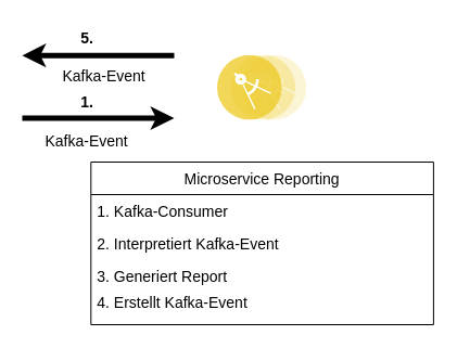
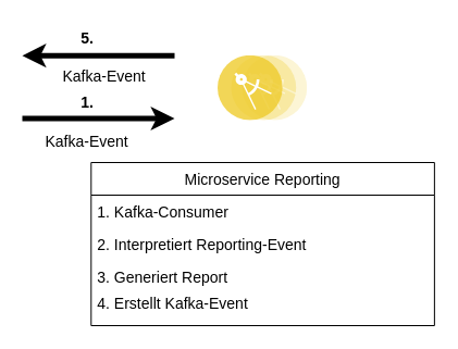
  <mxCell id="0" />
  <mxCell id="1" parent="0" />
  <mxCell id="2" value="" style="aspect=fixed;perimeter=ellipsePerimeter;html=1;align=center;shadow=0;dashed=0;fontColor=#4277BB;labelBackgroundColor=#ffffff;fontSize=14;spacingTop=3;image;image=img/lib/ibm/applications/microservice.svg;" parent="1" vertex="1"><mxGeometry x="200" y="50.63" width="82.2" height="60" as="geometry" /></mxCell>
  <mxCell id="3" value="" style="endArrow=classic;html=1;rounded=0;strokeWidth=5;fontSize=14;" parent="1" edge="1"><mxGeometry width="50" height="50" relative="1" as="geometry"><mxPoint x="80" y="108.5" as="sourcePoint" /><mxPoint x="160" y="108.5" as="targetPoint" /><Array as="points"><mxPoint x="20" y="108.5" /></Array></mxGeometry></mxCell>
  <mxCell id="4" value="Kafka-Event&amp;nbsp;" style="edgeLabel;html=1;align=center;verticalAlign=middle;resizable=0;points=[];fontSize=14;" parent="3" vertex="1" connectable="0"><mxGeometry x="0.44" y="-2" relative="1" as="geometry"><mxPoint x="-24" y="19" as="offset" /></mxGeometry></mxCell>
  <mxCell id="5" value="Microservice Reporting" style="swimlane;fontStyle=0;childLayout=stackLayout;horizontal=1;startSize=30;horizontalStack=0;resizeParent=1;resizeParentMax=0;resizeLast=0;collapsible=1;marginBottom=0;fontColor=#000000;fontSize=14;" parent="1" vertex="1"><mxGeometry x="83.31" y="149" width="315.58" height="150" as="geometry"><mxRectangle x="196.65" y="181.63" width="60" height="30" as="alternateBounds" /></mxGeometry></mxCell>
  <mxCell id="6" value="1. Kafka-Consumer" style="text;strokeColor=none;fillColor=none;align=left;verticalAlign=middle;spacingLeft=4;spacingRight=4;overflow=hidden;points=[[0,0.5],[1,0.5]];portConstraint=eastwest;rotatable=0;fontColor=#000000;fontSize=14;" parent="5" vertex="1"><mxGeometry y="30" width="315.58" height="30" as="geometry" /></mxCell>
- <mxCell id="7" value="2. Interpretiert Kafka-Event" style="text;strokeColor=none;fillColor=none;align=left;verticalAlign=middle;spacingLeft=4;spacingRight=4;overflow=hidden;points=[[0,0.5],[1,0.5]];portConstraint=eastwest;rotatable=0;fontColor=#000000;fontSize=14;" parent="5" vertex="1"><mxGeometry y="60" width="315.58" height="30" as="geometry" /></mxCell>
+ <mxCell id="7" value="2. Interpretiert Reporting-Event" style="text;strokeColor=none;fillColor=none;align=left;verticalAlign=middle;spacingLeft=4;spacingRight=4;overflow=hidden;points=[[0,0.5],[1,0.5]];portConstraint=eastwest;rotatable=0;fontColor=#000000;fontSize=14;" parent="5" vertex="1"><mxGeometry y="60" width="315.58" height="30" as="geometry" /></mxCell>
  <mxCell id="8" value="3. Generiert Report" style="text;strokeColor=none;fillColor=none;align=left;verticalAlign=middle;spacingLeft=4;spacingRight=4;overflow=hidden;points=[[0,0.5],[1,0.5]];portConstraint=eastwest;rotatable=0;fontColor=#000000;fontSize=14;" parent="5" vertex="1"><mxGeometry y="90" width="315.58" height="30" as="geometry" /></mxCell>
  <mxCell id="9" value="4. Erstellt Kafka-Event &#10;" style="text;strokeColor=none;fillColor=none;align=left;verticalAlign=middle;spacingLeft=4;spacingRight=4;overflow=hidden;points=[[0,0.5],[1,0.5]];portConstraint=eastwest;rotatable=0;fontColor=#000000;fontSize=14;" parent="5" vertex="1"><mxGeometry y="120" width="315.58" height="30" as="geometry" /></mxCell>
  <mxCell id="10" value="&lt;b style=&quot;font-size: 14px;&quot;&gt;&lt;font style=&quot;font-size: 14px;&quot;&gt;1.&lt;/font&gt;&lt;/b&gt;" style="text;html=1;strokeColor=none;fillColor=none;align=center;verticalAlign=middle;whiteSpace=wrap;rounded=0;fontColor=#000000;fontSize=14;" parent="1" vertex="1"><mxGeometry x="50" y="79" width="60" height="30" as="geometry" /></mxCell>
  <mxCell id="11" value="" style="endArrow=classic;html=1;rounded=0;strokeWidth=5;fontSize=14;" parent="1" edge="1"><mxGeometry width="50" height="50" relative="1" as="geometry"><mxPoint x="100" y="50.63" as="sourcePoint" /><mxPoint x="20" y="50.63" as="targetPoint" /><Array as="points"><mxPoint x="160" y="50.63" /></Array></mxGeometry></mxCell>
  <mxCell id="12" value="Kafka-Event&amp;nbsp;" style="edgeLabel;html=1;align=center;verticalAlign=middle;resizable=0;points=[];fontSize=14;" parent="11" vertex="1" connectable="0"><mxGeometry x="0.44" y="-2" relative="1" as="geometry"><mxPoint x="20" y="21" as="offset" /></mxGeometry></mxCell>
  <mxCell id="13" value="&lt;b style=&quot;font-size: 14px;&quot;&gt;&lt;font style=&quot;font-size: 14px;&quot;&gt;5.&lt;/font&gt;&lt;/b&gt;" style="text;html=1;strokeColor=none;fillColor=none;align=center;verticalAlign=middle;whiteSpace=wrap;rounded=0;fontColor=#000000;fontSize=14;" parent="1" vertex="1"><mxGeometry x="50" y="20.13" width="60" height="30" as="geometry" /></mxCell>
